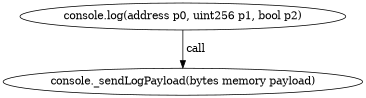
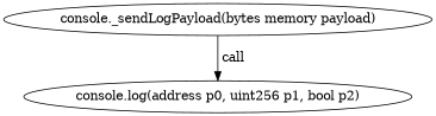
  digraph {
    "console.log(address p0, uint256 p1, bool p2)" [height=0.5 width=5.0896]
    "console._sendLogPayload(bytes memory payload)" [height=0.5 width=5.7372]
-   "console.log(address p0, uint256 p1, bool p2)" -> "console._sendLogPayload(bytes memory payload)" [label=" call"]
+   "console._sendLogPayload(bytes memory payload)" -> "console.log(address p0, uint256 p1, bool p2)" [label=" call"]
  }
